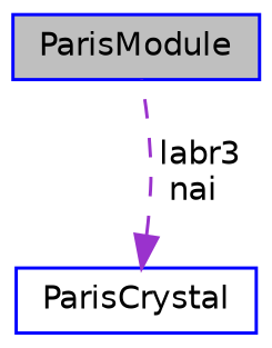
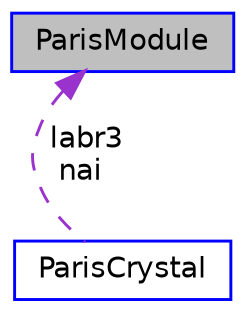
  digraph {
    node [color=blue fontname=Helvetica fontsize=10 shape=record style=filled]
    n1 [fillcolor=grey75 fontcolor=black height=0.2 label=ParisModule width=0.4]
    n2 [fillcolor=white height=0.2 label=ParisCrystal width=0.4]
-   n2 -> n1 [color=darkorchid3 dir=back fontname=Helvetica fontsize=10 label=" labr3\nnai" labelfontname=Helvetica labelfontsize=10 style=dashed]
+   n1 -> n2 [color=darkorchid3 dir=back fontname=Helvetica fontsize=10 label=" labr3\nnai" labelfontname=Helvetica labelfontsize=10 style=dashed]
  }
